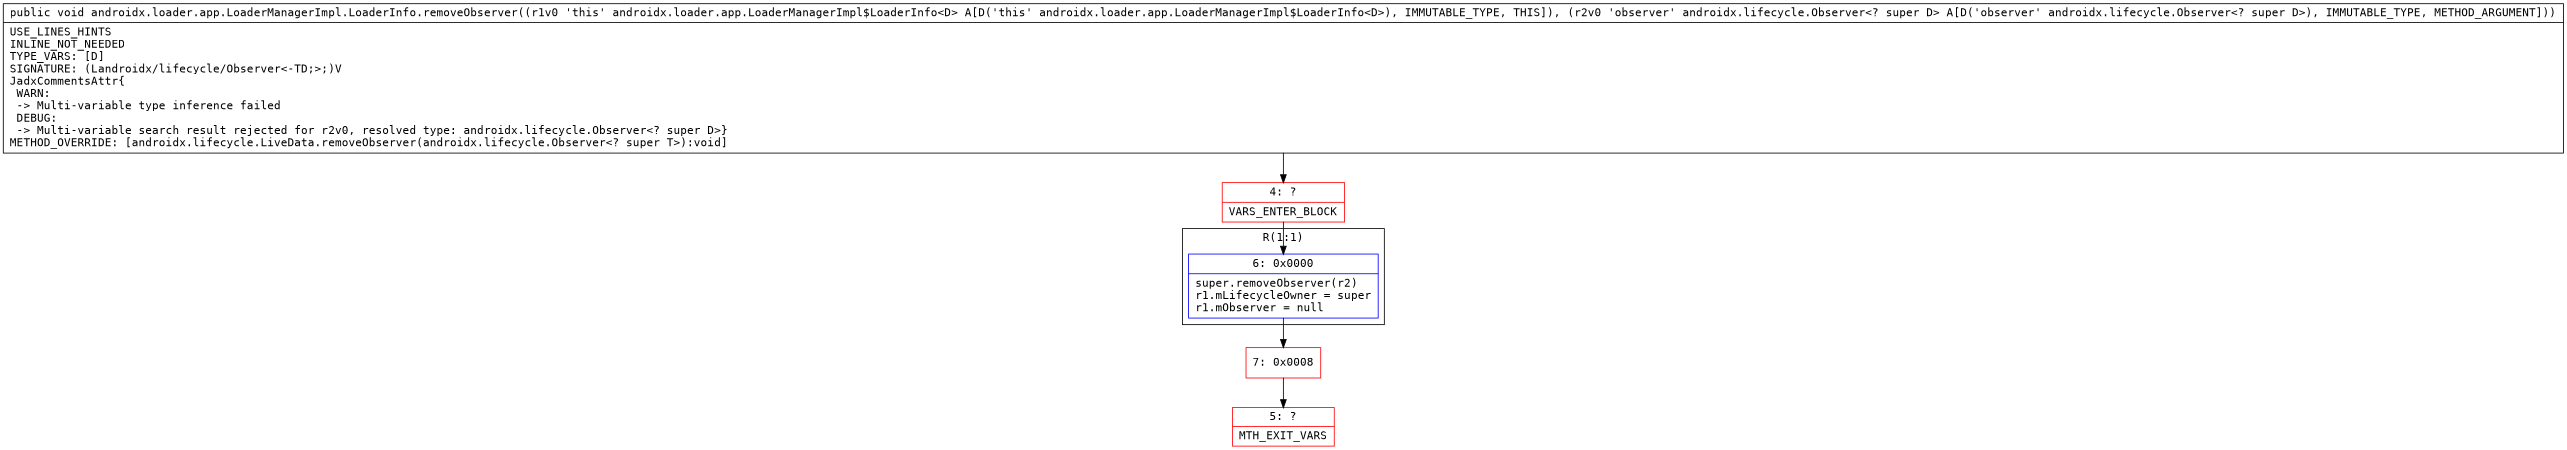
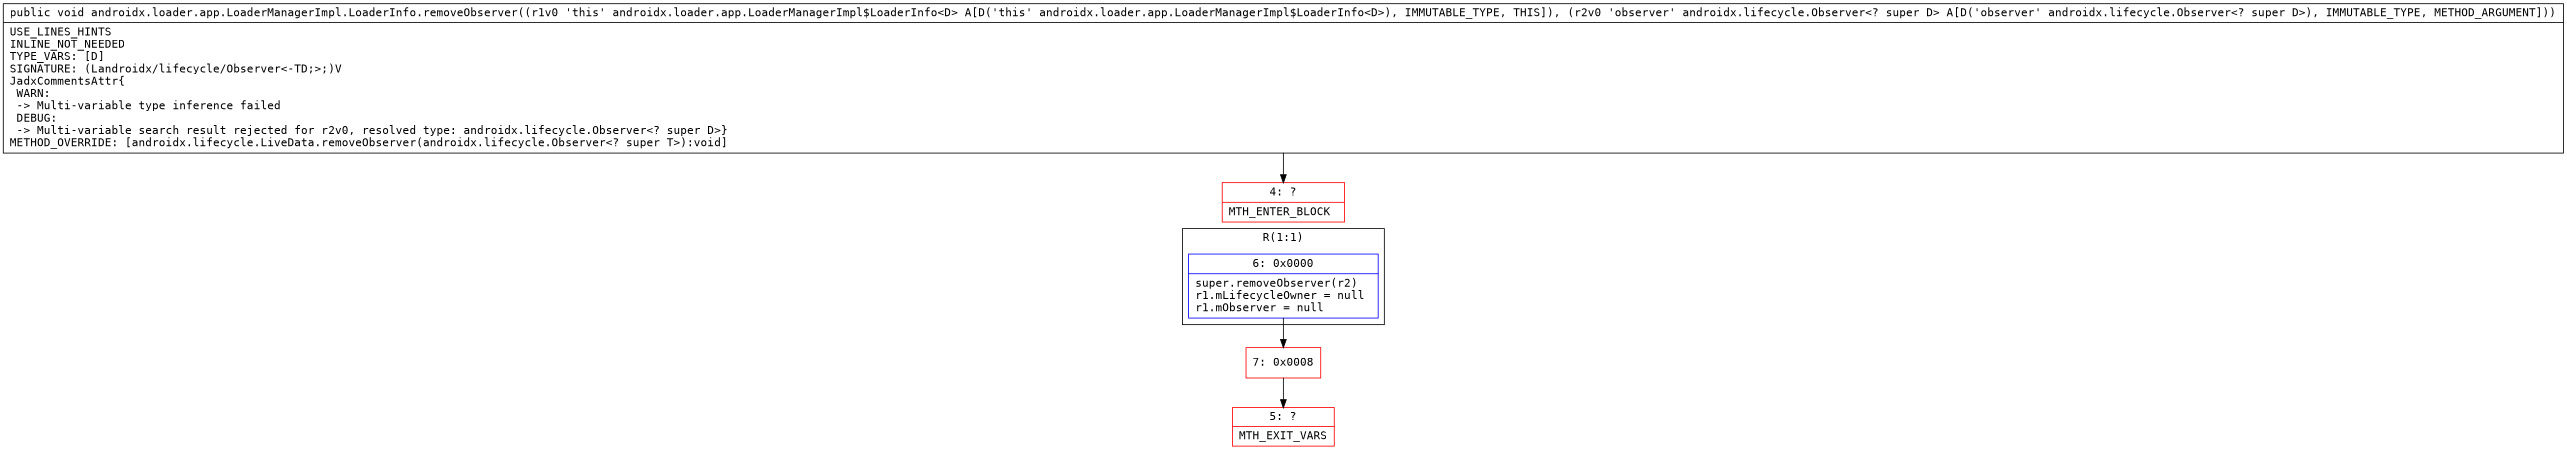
  digraph {
    fontname="DejaVu Sans Mono"
    node [color=red fontname="DejaVu Sans Mono" shape=record]
    edge [fontname="DejaVu Sans Mono"]
-   n1 [color=blue label="{6\:\ 0x0000|super.removeObserver(r2)\lr1.mLifecycleOwner = super\lr1.mObserver = null\l}"]
+   n1 [color=blue label="{6\:\ 0x0000|super.removeObserver(r2)\lr1.mLifecycleOwner = null\lr1.mObserver = null\l}"]
    n2 [label="{7\:\ 0x0008}"]
    n3 [label="{5\:\ ?|MTH_EXIT_VARS\l}"]
-   n4 [label="{4\:\ ?|VARS_ENTER_BLOCK\l}"]
+   n4 [label="{4\:\ ?|MTH_ENTER_BLOCK\l}"]
    n5 [label="{public void androidx.loader.app.LoaderManagerImpl.LoaderInfo.removeObserver((r1v0 'this' androidx.loader.app.LoaderManagerImpl$LoaderInfo\<D\> A[D('this' androidx.loader.app.LoaderManagerImpl$LoaderInfo\<D\>), IMMUTABLE_TYPE, THIS]), (r2v0 'observer' androidx.lifecycle.Observer\<? super D\> A[D('observer' androidx.lifecycle.Observer\<? super D\>), IMMUTABLE_TYPE, METHOD_ARGUMENT]))  | USE_LINES_HINTS\lINLINE_NOT_NEEDED\lTYPE_VARS: [D]\lSIGNATURE: (Landroidx\/lifecycle\/Observer\<\-TD;\>;)V\lJadxCommentsAttr\{\l WARN: \l \-\> Multi\-variable type inference failed\l DEBUG: \l \-\> Multi\-variable search result rejected for r2v0, resolved type: androidx.lifecycle.Observer\<? super D\>\}\lMETHOD_OVERRIDE: [androidx.lifecycle.LiveData.removeObserver(androidx.lifecycle.Observer\<? super T\>):void]\l}" color=""]
    subgraph cluster_1 {
      label="R(1:1)"
      n1
    }
    n1 -> n2
    n2 -> n3
-   n4 -> n1
    n5 -> n4
  }
